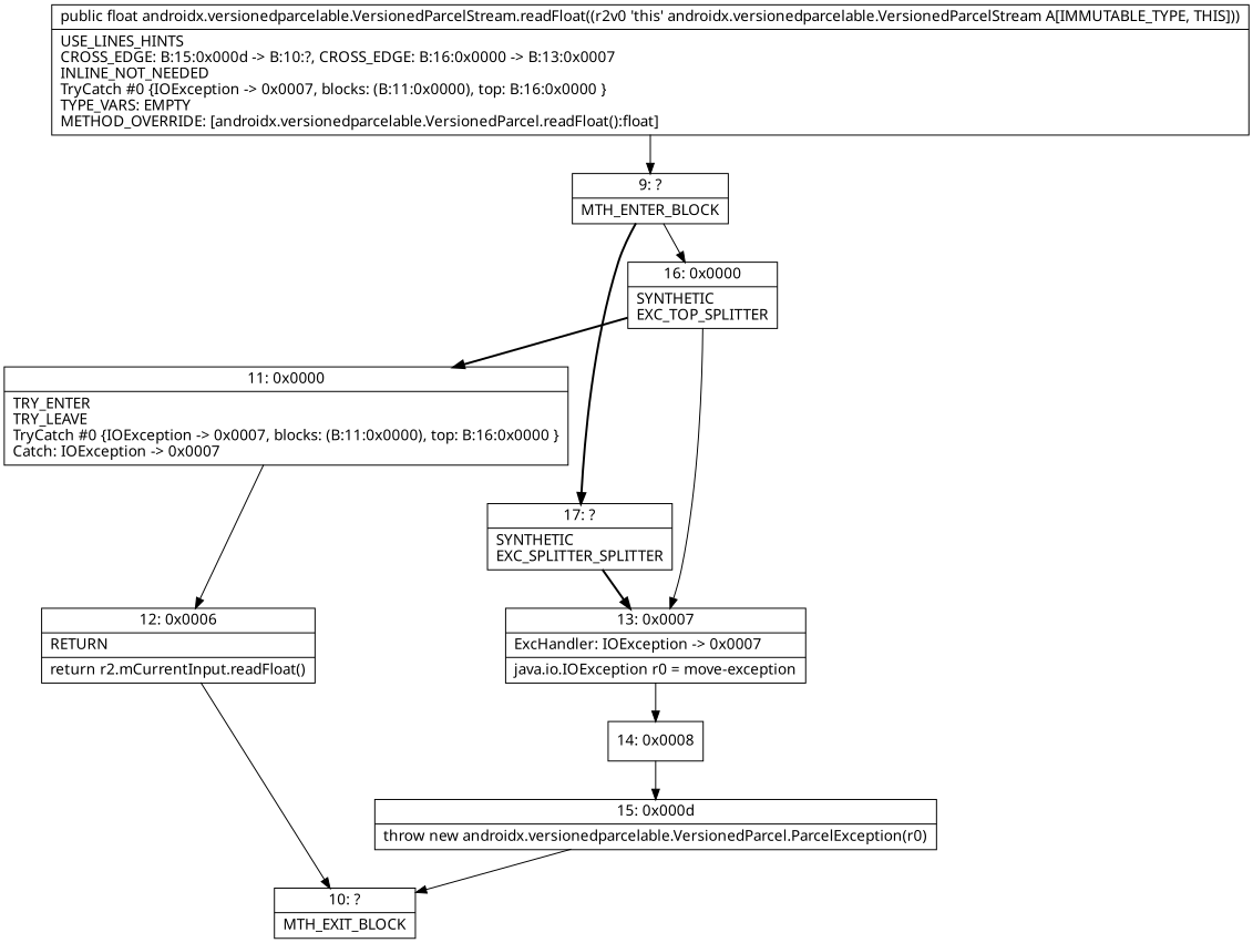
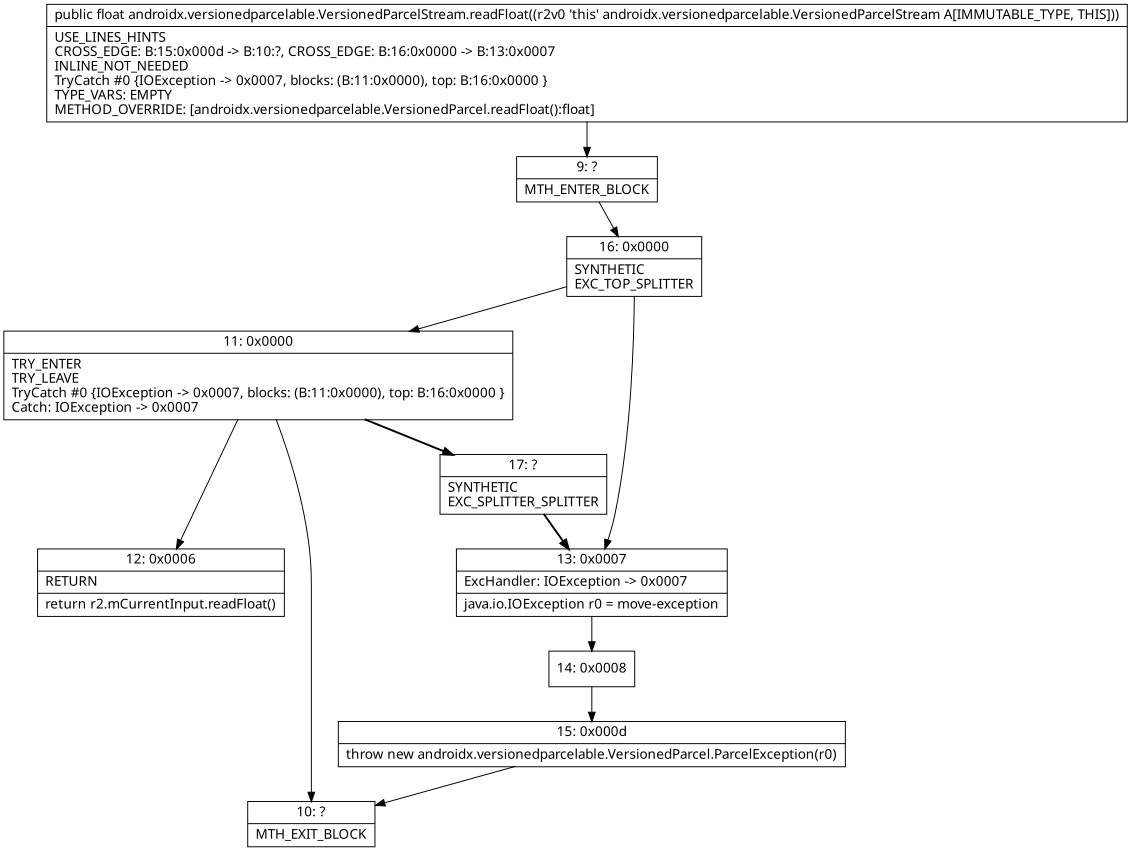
  digraph {
    fontname="Noto Sans"
    node [fontname="Noto Sans" shape=record]
    edge [fontname="Noto Sans" style=solid]
    n1 [label="{9\:\ ?|MTH_ENTER_BLOCK\l}"]
    n2 [label="{16\:\ 0x0000|SYNTHETIC\lEXC_TOP_SPLITTER\l}"]
    n3 [label="{11\:\ 0x0000|TRY_ENTER\lTRY_LEAVE\lTryCatch #0 \{IOException \-\> 0x0007, blocks: (B:11:0x0000), top: B:16:0x0000 \}\lCatch: IOException \-\> 0x0007\l}"]
    n4 [label="{13\:\ 0x0007|ExcHandler: IOException \-\> 0x0007\l|java.io.IOException r0 = move\-exception\l}"]
    n5 [label="{12\:\ 0x0006|RETURN\l|return r2.mCurrentInput.readFloat()\l}"]
    n6 [label="{17\:\ ?|SYNTHETIC\lEXC_SPLITTER_SPLITTER\l}"]
    n7 [label="{14\:\ 0x0008}"]
    n8 [label="{10\:\ ?|MTH_EXIT_BLOCK\l}"]
    n9 [label="{15\:\ 0x000d|throw new androidx.versionedparcelable.VersionedParcel.ParcelException(r0)\l}"]
    n10 [label="{public float androidx.versionedparcelable.VersionedParcelStream.readFloat((r2v0 'this' androidx.versionedparcelable.VersionedParcelStream A[IMMUTABLE_TYPE, THIS]))  | USE_LINES_HINTS\lCROSS_EDGE: B:15:0x000d \-\> B:10:?, CROSS_EDGE: B:16:0x0000 \-\> B:13:0x0007\lINLINE_NOT_NEEDED\lTryCatch #0 \{IOException \-\> 0x0007, blocks: (B:11:0x0000), top: B:16:0x0000 \}\lTYPE_VARS: EMPTY\lMETHOD_OVERRIDE: [androidx.versionedparcelable.VersionedParcel.readFloat():float]\l}"]
    n1 -> n2
-   n2 -> n3 [style=bold]
+   n2 -> n3
    n2 -> n4
    n3 -> n5
-   n1 -> n6 [style=bold]
+   n3 -> n6 [style=bold]
    n4 -> n7
-   n5 -> n8
+   n3 -> n8
    n6 -> n4 [style=bold]
    n7 -> n9
    n9 -> n8
    n10 -> n1
  }
